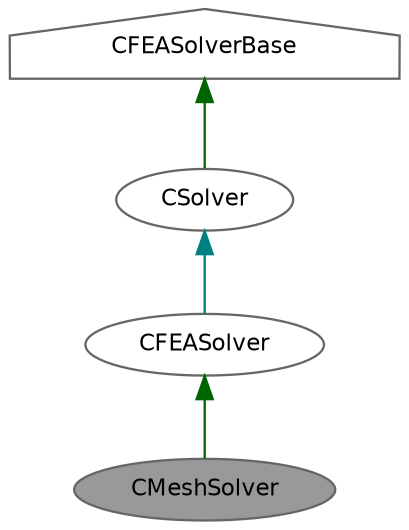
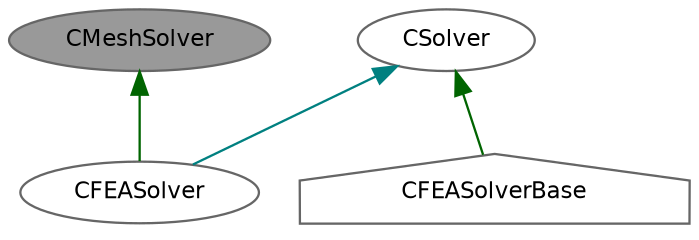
  digraph {
    node [color=gray40 fillcolor=white fontname=Helvetica fontsize=10 shape=ellipse style=filled]
    edge [color=darkgreen dir=back fontname=Helvetica fontsize=10 labelfontname=Helvetica labelfontsize=10 style=solid]
    n1 [fillcolor=grey60 fontcolor=black height=0.2 label=CMeshSolver width=0.4]
    n2 [height=0.2 label=CFEASolver width=0.4]
    n3 [height=0.2 label=CFEASolverBase shape=house width=0.4]
    n4 [height=0.2 label=CSolver width=0.4]
-   n2 -> n1
+   n1 -> n2
    n4 -> n2 [color=teal]
-   n3 -> n4
+   n4 -> n3
  }
